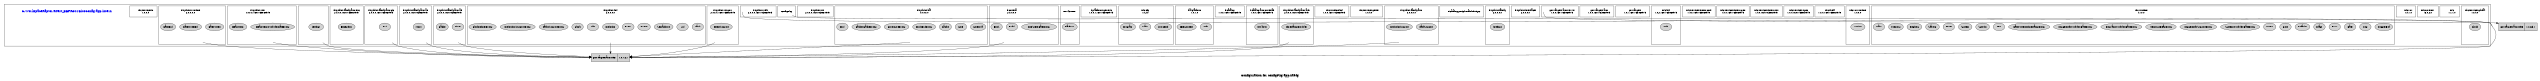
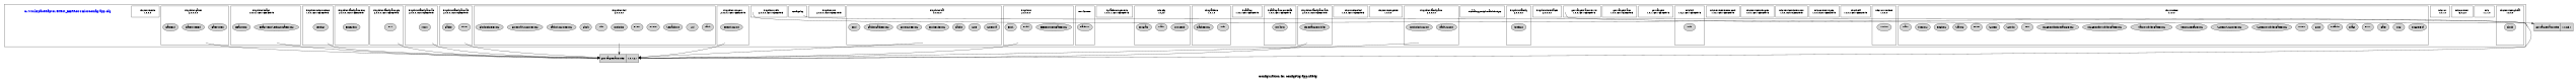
  digraph {
    compound=true
    concentrate=true
    label="\nConfiguration for configPkg/app.xa9fg"
    rankdir=TB
    ranksep=".50 equally"
    node [font=Helvetica fontcolor=black fontsize=10 style=filled]
    edge [style=invis]
    n1 [color=white label="xdc.services.global\n1,0,0,0" shape=box style=""]
    n2 [fillcolor=lightgray label=Clock]
    xdc_services_global__bot [shape=point style=invis]
    n4 [color=white label="xdc\n1,1,1,0" shape=box style=""]
    xdc__bot [shape=point style=invis]
    n6 [color=white label="xdc.corevers\n16,0,2,0" shape=box style=""]
    n7 [color=white label="xdc.rov\n1,0,1,0" shape=box style=""]
    xdc_rov__bot [shape=point style=invis]
    n9 [color=white label="xdc.runtime\n2,1,0,0" shape=box style=""]
    n10 [fillcolor=lightgray label=Assert]
    n11 [fillcolor=lightgray label=Core]
    n12 [fillcolor=lightgray label=Defaults]
    n13 [fillcolor=lightgray label=Diags]
    n14 [fillcolor=lightgray label=Error]
    n15 [fillcolor=lightgray label=Gate]
    n16 [fillcolor=lightgray label=Log]
    n17 [fillcolor=lightgray label=LoggerBuf]
    n18 [fillcolor=lightgray label=Main]
    n19 [fillcolor=lightgray label=Memory]
    n20 [fillcolor=lightgray label=Registry]
    n21 [fillcolor=lightgray label=Startup]
    n22 [fillcolor=lightgray label=Reset]
    n23 [fillcolor=lightgray label=System]
    n24 [fillcolor=lightgray label=SysMin]
    n25 [fillcolor=lightgray label=Text]
-   n26 [fillcolor=lightgray label=GateMutex_TimestampProxy]
+   n26 [fillcolor=lightgray label=LoggerBuf_TimestampProxy]
    n27 [fillcolor=lightgray label=LoggerBuf_Module_GateProxy]
-   n28 [fillcolor=lightgray label=Program_Module_GateProxy]
+   n28 [fillcolor=lightgray label=Main_Module_GateProxy]
    n29 [fillcolor=lightgray label=Memory_HeapProxy]
-   n30 [fillcolor=lightgray label=LoggerBuf_SupportProxy]
+   n30 [fillcolor=lightgray label=System_SupportProxy]
    n31 [fillcolor=lightgray label=System_Module_GateProxy]
    xdc_runtime__bot [shape=point style=invis]
    n33 [color=white label="xdc.rov.runtime\n1,0,0,0" shape=box style=""]
    n34 [fillcolor=lightgray label=Monitor]
    xdc_rov_runtime__bot [shape=point style=invis]
    n36 [color=white label="xdc.shelf\n1,0,0,1601763860975" shape=box style=""]
-   n37 [color=white label="xdc.services.spec\n1,0,0,1601763860975" shape=box style=""]
+   n37 [color=white label="xdc.corevers.spec\n1,0,0,1601763860975" shape=box style=""]
    n38 [color=white label="xdc.services.intern.xsr\n1,0,0,1601763860975" shape=box style=""]
-   n39 [color=white label="xdc.services.intern.gen\n1,0,0,1601763860975" shape=box style=""]
+   n39 [color=white label="xdc.services.xdc.gen\n1,0,0,1601763860975" shape=box style=""]
    n40 [color=white label="xdc.services.intern.cmd\n1,0,0,1601763860975" shape=box style=""]
    n41 [color=white label="xdc.bld\n1,0,2,1601763860975" shape=box style=""]
    n42 [fillcolor=lightgray label=Utils]
    xdc_bld__bot [shape=point style=invis]
    n44 [color=white label="gnu.targets\n1,0,1,1601763860975" shape=box style=""]
    gnu_targets__bot [shape=point style=invis]
    n46 [color=white label="gnu.targets.arm\n1,0,0,1601763860975" shape=box style=""]
    gnu_targets_arm__bot [shape=point style=invis]
    n48 [color=white label="gnu.targets.arm.rtsv7A\n1,0,0,1601763860975" shape=box style=""]
    gnu_targets_arm_rtsv7A__bot [shape=point style=invis]
    n50 [color=white label="ti.sysbios.interfaces\n2,0,0,0,0" shape=box style=""]
    n51 [color=white label="ti.sysbios.family\n2,0,0,0,0" shape=box style=""]
    n52 [fillcolor=lightgray label=Settings]
    ti_sysbios_family__bot [shape=point style=invis]
    n54 [color=white label="ti.catalog.peripherals.hdvicp2\n" shape=box style=""]
    ti_catalog_peripherals_hdvicp2__bot [shape=point style=invis]
    n56 [color=white label="ti.sysbios.family.arm\n2,0,0,0,0" shape=box style=""]
    n57 [fillcolor=lightgray label=IntrinsicsSupport]
    n58 [fillcolor=lightgray label=TaskSupport]
    ti_sysbios_family_arm__bot [shape=point style=invis]
    n60 [color=white label="xdc.services.getset\n1,0,0,0" shape=box style=""]
    xdc_services_getset__bot [shape=point style=invis]
    n62 [color=white label="xdc.runtime.knl\n1,0,0,1601763860975" shape=box style=""]
    xdc_runtime_knl__bot [shape=point style=invis]
    n64 [color=white label="ti.sysbios.family.arm.a15\n2,0,0,0,1601763860975" shape=box style=""]
    n65 [fillcolor=lightgray label=TimestampProvider]
    ti_sysbios_family_arm_a15__bot [shape=point style=invis]
    n67 [color=white label="ti.catalog.arm.cortexa9\n1,0,0,1601763860975" shape=box style=""]
    n68 [fillcolor=lightgray label=AM437X]
    ti_catalog_arm_cortexa9__bot [shape=point style=invis]
    n70 [color=white label="ti.catalog\n1,0,0,1601763860975" shape=box style=""]
-   n71 [color=white label="hal.platform\n1,0,1,0" shape=box style=""]
-   n72 [fillcolor=lightgray label=ExeContext]
+   n71 [color=white label="xdc.platform\n1,0,1,0" shape=box style=""]
+   n72 [fillcolor=lightgray label=CacheProxy]
    n73 [fillcolor=lightgray label=Utils]
    xdc_platform__bot [shape=point style=invis]
    n75 [color=white label="xdc.cfg\n1,0,2,0" shape=box style=""]
    n76 [fillcolor=lightgray label=Program]
    n77 [fillcolor=lightgray label=Main]
    n78 [fillcolor=lightgray label=SourceDir]
    xdc_cfg__bot [shape=point style=invis]
    n80 [color=white label="ti.platforms.generic\n1,0,0,1,1601763860975" shape=box style=""]
    ti_platforms_generic__bot [shape=point style=invis]
    n82 [color=white label="AM437xBB\n" shape=box style=""]
    n83 [fillcolor=lightgray label=Platform]
    AM437xBB__bot [shape=point style=invis]
-   n85 [color=white label="ti.cortexa\n2,0,0,0,0" shape=box style=""]
+   n85 [color=white label="ti.sysbios\n2,0,0,0,0" shape=box style=""]
    n86 [fillcolor=lightgray label=BIOS]
    n87 [fillcolor=lightgray label=Build]
-   n88 [fillcolor=lightgray label=BIOS_RtsGateProxy]
+   n88 [fillcolor=lightgray label=EEPROM_RtsGateProxy]
    ti_sysbios__bot [shape=point style=invis]
    n90 [color=white label="ti.sysbios.hal\n2,0,0,0,0" shape=box style=""]
    n91 [fillcolor=lightgray label=Cache]
    n92 [fillcolor=lightgray label=Core]
    n93 [fillcolor=lightgray label=CoreNull]
    n94 [fillcolor=lightgray label=Hwi]
    n95 [fillcolor=lightgray label=Cache_CacheProxy]
    n96 [fillcolor=lightgray label=Core_CoreProxy]
    n97 [fillcolor=lightgray label=Hwi_HwiProxy]
    ti_sysbios_hal__bot [shape=point style=invis]
    n99 [color=white label="ti.sysbios.rts\n2,0,0,0,1601763860975" shape=box style=""]
    ti_sysbios_rts__bot [shape=point style=invis]
    n101 [color=white label="ti.sysbios.rts.gnu\n2,0,0,0,1601763860975" shape=box style=""]
    n102 [fillcolor=lightgray label=ReentSupport]
    ti_sysbios_rts_gnu__bot [shape=point style=invis]
    n104 [color=white label="ti.sysbios.knl\n2,0,0,0,0" shape=box style=""]
    n105 [fillcolor=lightgray label=Clock]
    n106 [fillcolor=lightgray label=Idle]
    n107 [fillcolor=lightgray label=Intrinsics]
    n108 [fillcolor=lightgray label=Event]
    n109 [fillcolor=lightgray label=Queue]
    n110 [fillcolor=lightgray label=Semaphore]
    n111 [fillcolor=lightgray label=Swi]
    n112 [fillcolor=lightgray label=Task]
    n113 [fillcolor=lightgray label=Clock_TimerProxy]
-   n114 [fillcolor=lightgray label=Intrinsics_SupportProxy]
+   n114 [fillcolor=lightgray label=CoreNull_SupportProxy]
    n115 [fillcolor=lightgray label=Task_SupportProxy]
    ti_sysbios_knl__bot [shape=point style=invis]
    n117 [color=white label="ti.sysbios.family.arm.a9\n2,0,0,0,1601763860975" shape=box style=""]
    n118 [fillcolor=lightgray label=Cache]
    n119 [fillcolor=lightgray label=Timer]
    ti_sysbios_family_arm_a9__bot [shape=point style=invis]
    n121 [color=white label="ti.sysbios.family.arm.a8\n2,0,0,0,1601763860975" shape=box style=""]
    n122 [fillcolor=lightgray label=Mmu]
    ti_sysbios_family_arm_a8__bot [shape=point style=invis]
    n124 [color=white label="ti.sysbios.family.arm.gic\n2,0,0,0,1601763860975" shape=box style=""]
    n125 [fillcolor=lightgray label=Hwi]
    ti_sysbios_family_arm_gic__bot [shape=point style=invis]
    n127 [color=white label="ti.sysbios.family.arm.exc\n2,0,0,0,1601763860975" shape=box style=""]
    n128 [fillcolor=lightgray label=Exception]
    ti_sysbios_family_arm_exc__bot [shape=point style=invis]
-   n130 [color=white label="ti.sysbios.runtime\n2,0,0,0,0" shape=box style=""]
+   n130 [color=white label="ti.sysbios.gates\n2,0,0,0,0" shape=box style=""]
    n131 [fillcolor=lightgray label=GateHwi]
    n132 [fillcolor=lightgray label=GateMutexPri]
    n133 [fillcolor=lightgray label=GateMutex]
    ti_sysbios_gates__bot [shape=point style=invis]
+   n135 [color=white label="ti.sysbios.xdcruntime\n1,0,0,1601763860975" shape=box style=""]
    n136 [fillcolor=lightgray label=Settings]
    ti_sysbios_xdcruntime__bot [shape=point style=invis]
-   n138 [color=white label="ti.sysbios.rtsv\n2,0,0,0,1601763860975" shape=box style=""]
+   n138 [color=white label="ti.sysbios.heaps\n2,0,0,0,1601763860975" shape=box style=""]
    n139 [fillcolor=lightgray label=HeapMem]
-   n140 [fillcolor=lightgray label=HeapMem_Module_GateProxy]
+   n140 [fillcolor=lightgray label=HeapMem_Settings_GateProxy]
    ti_sysbios_heaps__bot [shape=point style=invis]
    n142 [color=white label="ti.sysbios.utils\n2,0,0,0,1601763860975" shape=box style=""]
    ti_sysbios_utils__bot [shape=point style=invis]
    n144 [color=white label="configPkg\n" shape=box style=""]
    n145 [color=white label="xdc.services.io\n1,0,0,0" shape=box style=""]
    xdc_services_io__bot [shape=point style=invis]
-   n147 [color=white fontcolor=blue fontsize=14 label="C:/WorkspaceRaptor/RTest_EEPROM/BiosConfig/app.intern" style=""]
+   n147 [color=white fontcolor=blue fontsize=14 label="C:/WorkspaceRaptor/RTest_EEPROM/BiosConfig/app.cfg" style=""]
    n148 [fillcolor=lightgrey label="gnu.targets.arm.A9F|1,0,6.3,1" shape=record]
    n149 [fillcolor=lightgrey label="gnu.targets.arm.A9F|1,0,7.2,1" shape=record]
    subgraph cluster_1 {
      label=""
      n147
      subgraph cluster_2 {
        label=""
        n1
        n2
        xdc_services_global__bot
      }
      subgraph cluster_3 {
        label=""
        n4
        xdc__bot
      }
      subgraph cluster_4 {
        label=""
        n6
      }
      subgraph cluster_5 {
        label=""
        n7
        xdc_rov__bot
      }
      subgraph cluster_6 {
        label=""
        n9
        n10
        n11
        n12
        n13
        n14
        n15
        n16
        n17
        n18
        n19
        n20
        n21
        n22
        n23
        n24
        n25
        n26
        n27
        n28
        n29
        n30
        n31
        xdc_runtime__bot
      }
      subgraph cluster_7 {
        label=""
        n33
        n34
        xdc_rov_runtime__bot
      }
      subgraph cluster_8 {
        label=""
        n36
      }
      subgraph cluster_9 {
        label=""
        n37
      }
      subgraph cluster_10 {
        label=""
        n38
      }
      subgraph cluster_11 {
        label=""
        n39
      }
      subgraph cluster_12 {
        label=""
        n40
      }
      subgraph cluster_13 {
        label=""
        n41
        n42
        xdc_bld__bot
      }
      subgraph cluster_14 {
        label=""
        n44
        gnu_targets__bot
      }
      subgraph cluster_15 {
        label=""
        n46
        gnu_targets_arm__bot
      }
      subgraph cluster_16 {
        label=""
        n48
        gnu_targets_arm_rtsv7A__bot
      }
      subgraph cluster_17 {
        label=""
        n50
      }
      subgraph cluster_18 {
        label=""
        n51
        n52
        ti_sysbios_family__bot
      }
      subgraph cluster_19 {
        label=""
        n54
        ti_catalog_peripherals_hdvicp2__bot
      }
      subgraph cluster_20 {
        label=""
        n56
        n57
        n58
        ti_sysbios_family_arm__bot
      }
      subgraph cluster_21 {
        label=""
        n60
        xdc_services_getset__bot
      }
      subgraph cluster_22 {
        label=""
        n62
        xdc_runtime_knl__bot
      }
      subgraph cluster_23 {
        label=""
        n64
        n65
        ti_sysbios_family_arm_a15__bot
      }
      subgraph cluster_24 {
        label=""
        n67
        n68
        ti_catalog_arm_cortexa9__bot
      }
      subgraph cluster_25 {
        label=""
        n70
      }
      subgraph cluster_26 {
        label=""
        n71
        n72
        n73
        xdc_platform__bot
      }
      subgraph cluster_27 {
        label=""
        n75
        n76
        n77
        n78
        xdc_cfg__bot
      }
      subgraph cluster_28 {
        label=""
        n80
        ti_platforms_generic__bot
      }
      subgraph cluster_29 {
        label=""
        n82
        n83
        AM437xBB__bot
      }
      subgraph cluster_30 {
        label=""
        n85
        n86
        n87
        n88
        ti_sysbios__bot
      }
      subgraph cluster_31 {
        label=""
        n90
        n91
        n92
        n93
        n94
        n95
        n96
        n97
        ti_sysbios_hal__bot
      }
      subgraph cluster_32 {
        label=""
        n99
        ti_sysbios_rts__bot
      }
      subgraph cluster_33 {
        label=""
        n101
        n102
        ti_sysbios_rts_gnu__bot
      }
      subgraph cluster_34 {
        label=""
        n104
        n105
        n106
        n107
        n108
        n109
        n110
        n111
        n112
        n113
        n114
        n115
        ti_sysbios_knl__bot
      }
      subgraph cluster_35 {
        label=""
        n117
        n118
        n119
        ti_sysbios_family_arm_a9__bot
      }
      subgraph cluster_36 {
        label=""
        n121
        n122
        ti_sysbios_family_arm_a8__bot
      }
      subgraph cluster_37 {
        label=""
        n124
        n125
        ti_sysbios_family_arm_gic__bot
      }
      subgraph cluster_38 {
        label=""
        n127
        n128
        ti_sysbios_family_arm_exc__bot
      }
      subgraph cluster_39 {
        label=""
        n130
        n131
        n132
        n133
        ti_sysbios_gates__bot
      }
      subgraph cluster_40 {
        label=""
+       n135
        n136
        ti_sysbios_xdcruntime__bot
      }
      subgraph cluster_41 {
        label=""
        n138
        n139
        n140
        ti_sysbios_heaps__bot
      }
      subgraph cluster_42 {
        label=""
        n142
        ti_sysbios_utils__bot
      }
      subgraph cluster_43 {
        label=""
        n144
      }
      subgraph cluster_44 {
        label=""
        n145
        xdc_services_io__bot
      }
    }
    n1 -> n2
    n2 -> xdc_services_global__bot
    n9 -> n10
    n9 -> n11
    n9 -> n12
    n9 -> n13
    n9 -> n14
    n9 -> n15
    n9 -> n16
    n9 -> n17
    n9 -> n18
    n9 -> n19
    n9 -> n20
    n9 -> n21
    n9 -> n22
    n9 -> n23
    n9 -> n24
    n9 -> n25
    n9 -> n26
    n9 -> n27
    n9 -> n28
    n9 -> n29
    n9 -> n30
    n9 -> n31
    n10 -> xdc_runtime__bot
    n11 -> xdc_runtime__bot
    n12 -> xdc_runtime__bot
    n13 -> xdc_runtime__bot
    n14 -> xdc_runtime__bot
    n15 -> xdc_runtime__bot
    n16 -> xdc_runtime__bot
    n17 -> xdc_runtime__bot
    n18 -> xdc_runtime__bot
    n19 -> xdc_runtime__bot
    n20 -> xdc_runtime__bot
    n21 -> xdc_runtime__bot
    n22 -> xdc_runtime__bot
    n23 -> xdc_runtime__bot
    n24 -> xdc_runtime__bot
    n25 -> xdc_runtime__bot
    n26 -> xdc_runtime__bot
    n27 -> xdc_runtime__bot
    n28 -> xdc_runtime__bot
    n29 -> xdc_runtime__bot
    n30 -> xdc_runtime__bot
    n31 -> xdc_runtime__bot
    n33 -> n34
    n34 -> xdc_rov_runtime__bot
    n41 -> n42
    n42 -> xdc_bld__bot
    gnu_targets_arm_rtsv7A__bot -> n148 [style=""]
    n51 -> n52
    n52 -> ti_sysbios_family__bot
    n56 -> n57
    n56 -> n58
    n57 -> ti_sysbios_family_arm__bot
    n58 -> ti_sysbios_family_arm__bot
    ti_sysbios_family_arm__bot -> n149 [style=""]
    n64 -> n65
    n65 -> ti_sysbios_family_arm_a15__bot
    ti_sysbios_family_arm_a15__bot -> n149 [style=""]
    n67 -> n68
    n68 -> ti_catalog_arm_cortexa9__bot
    n71 -> n72
    n71 -> n73
    n72 -> xdc_platform__bot
    n73 -> xdc_platform__bot
    n75 -> n76
    n75 -> n77
    n75 -> n78
    n76 -> xdc_cfg__bot
    n77 -> xdc_cfg__bot
    n78 -> xdc_cfg__bot
    n82 -> n83
    n83 -> AM437xBB__bot
    n85 -> n86
    n85 -> n87
    n85 -> n88
    n86 -> ti_sysbios__bot
    n87 -> ti_sysbios__bot
    n88 -> ti_sysbios__bot
    ti_sysbios__bot -> n149 [style=""]
    n90 -> n91
    n90 -> n92
    n90 -> n93
    n90 -> n94
    n90 -> n95
    n90 -> n96
    n90 -> n97
    n91 -> ti_sysbios_hal__bot
    n92 -> ti_sysbios_hal__bot
    n93 -> ti_sysbios_hal__bot
    n94 -> ti_sysbios_hal__bot
    n95 -> ti_sysbios_hal__bot
    n96 -> ti_sysbios_hal__bot
    n97 -> ti_sysbios_hal__bot
    ti_sysbios_hal__bot -> n149 [style=""]
    n101 -> n102
    n102 -> ti_sysbios_rts_gnu__bot
    ti_sysbios_rts_gnu__bot -> n149 [style=""]
    n104 -> n105
    n104 -> n106
    n104 -> n107
    n104 -> n108
    n104 -> n109
    n104 -> n110
    n104 -> n111
    n104 -> n112
    n104 -> n113
    n104 -> n114
    n104 -> n115
    n105 -> ti_sysbios_knl__bot
    n106 -> ti_sysbios_knl__bot
    n107 -> ti_sysbios_knl__bot
    n108 -> ti_sysbios_knl__bot
    n109 -> ti_sysbios_knl__bot
    n110 -> ti_sysbios_knl__bot
    n111 -> ti_sysbios_knl__bot
    n112 -> ti_sysbios_knl__bot
    n113 -> ti_sysbios_knl__bot
    n114 -> ti_sysbios_knl__bot
    n115 -> ti_sysbios_knl__bot
    ti_sysbios_knl__bot -> n149 [style=""]
    n117 -> n118
    n117 -> n119
    n118 -> ti_sysbios_family_arm_a9__bot
    n119 -> ti_sysbios_family_arm_a9__bot
    ti_sysbios_family_arm_a9__bot -> n149 [style=""]
    n121 -> n122
    n122 -> ti_sysbios_family_arm_a8__bot
    ti_sysbios_family_arm_a8__bot -> n149 [style=""]
    n124 -> n125
    n125 -> ti_sysbios_family_arm_gic__bot
    ti_sysbios_family_arm_gic__bot -> n149 [style=""]
    n127 -> n128
    n128 -> ti_sysbios_family_arm_exc__bot
    n130 -> n131
    n130 -> n132
    n130 -> n133
    n131 -> ti_sysbios_gates__bot
    n132 -> ti_sysbios_gates__bot
    n133 -> ti_sysbios_gates__bot
    ti_sysbios_gates__bot -> n149 [style=""]
+   n135 -> n136
    n136 -> ti_sysbios_xdcruntime__bot
    ti_sysbios_xdcruntime__bot -> n149 [style=""]
    n138 -> n139
    n138 -> n140
    n139 -> ti_sysbios_heaps__bot
    n140 -> ti_sysbios_heaps__bot
    ti_sysbios_heaps__bot -> n149 [style=""]
    ti_sysbios_utils__bot -> n149 [style=""]
    n144 -> n149 [style=""]
  }
